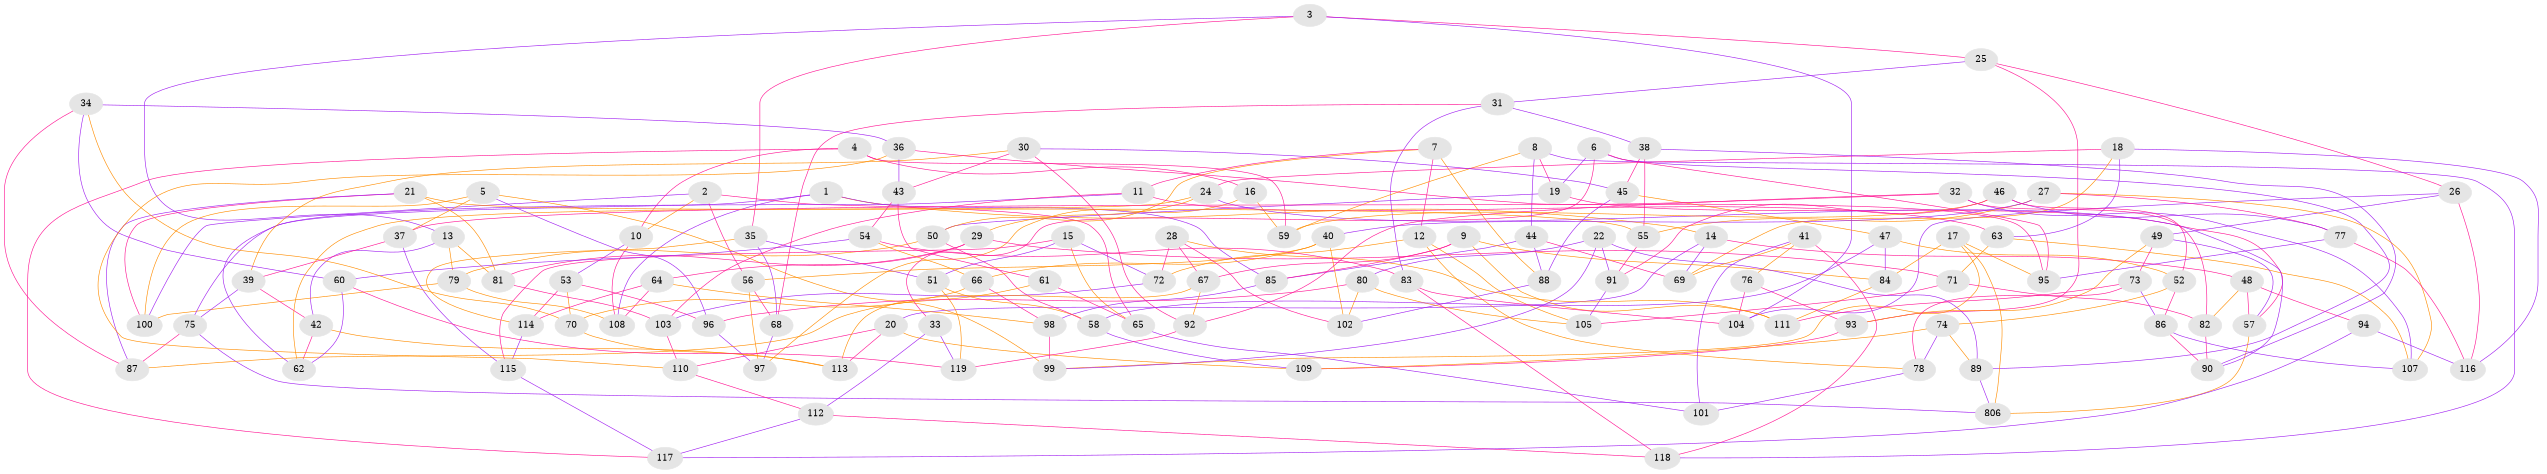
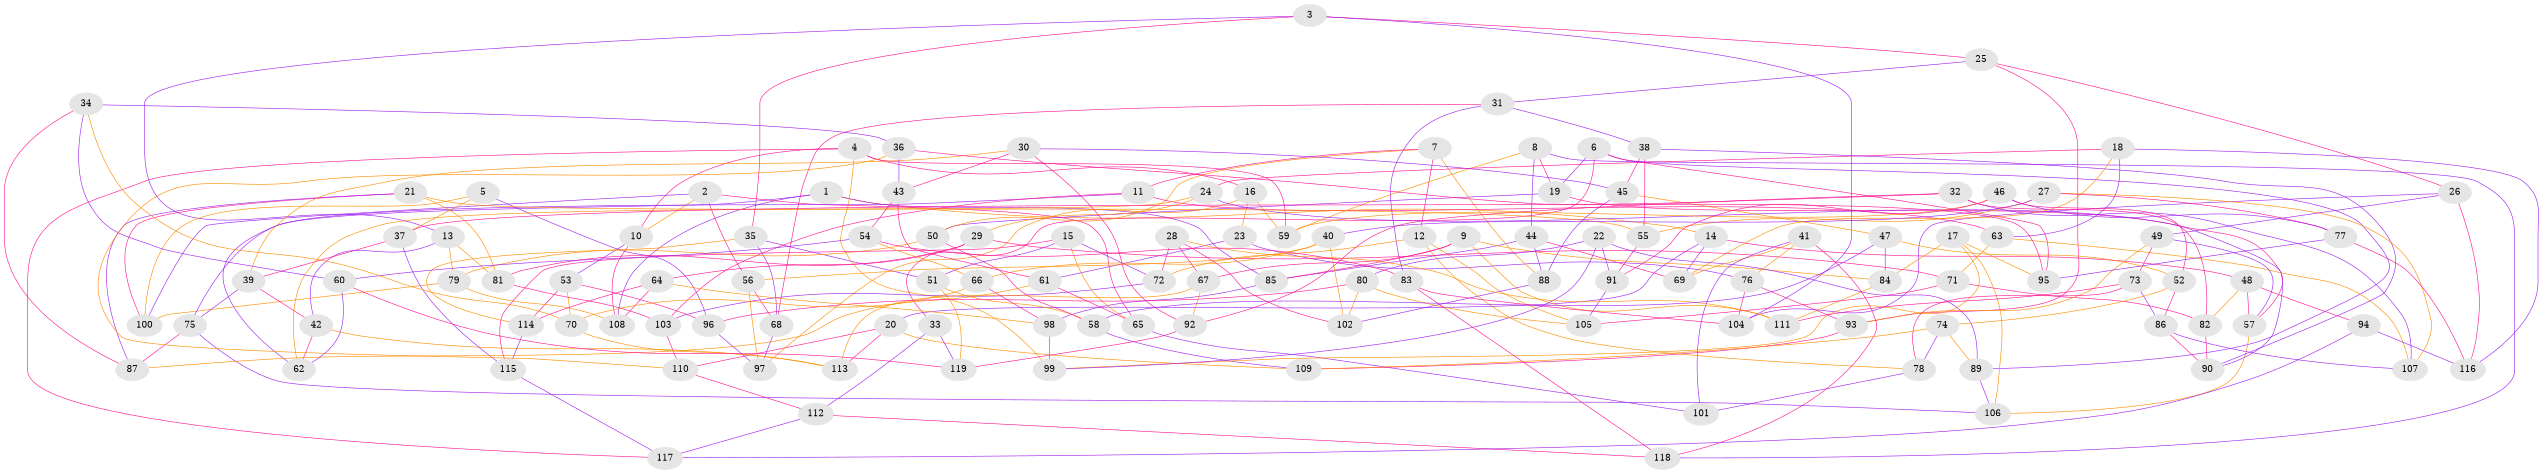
  graph {
    node [color=gray90 style=filled]
    edge [color=deeppink]
    1
    14
    62
    85
    108
    20
    48
    69
    98
    2
    10
    56
    65
    100
    53
    97
    68
    101
    3
    13
    25
    35
    104
    42
    79
    81
    26
    31
    93
    51
    114
    4
    16
    59
    117
+   23
    5
    37
    96
    99
    115
    39
    6
    19
    33
    89
    95
    50
    57
    112
    119
-   106 [label=806]
+   106
    7
    11
    12
    88
    63
    75
    103
    72
    78
    105
    58
    102
    8
    44
    118
    9
    67
    84
    111
    113
    92
    70
    107
    71
    87
    110
    109
    82
    94
    15
    61
    76
    17
    18
    24
    116
    29
    90
    21
    55
    91
    22
    80
    64
    49
    38
    83
    73
    27
    40
    77
    66
    28
    30
    43
    45
    54
    47
    32
    34
    36
    60
    41
    52
    46
    74
    86
    1 -- 14 [color=darkorange]
    1 -- 62 [color=purple]
    1 -- 85 [color=purple]
    1 -- 108 [color=purple]
    14 -- 20 [color=purple]
    14 -- 48
    14 -- 69 [color=purple]
    85 -- 98 [color=purple]
    20 -- 113
    20 -- 110
    20 -- 109 [color=darkorange]
    48 -- 57
    48 -- 82 [color=darkorange]
    48 -- 94
    98 -- 99
    2 -- 10 [color=darkorange]
    2 -- 56
    2 -- 65
    2 -- 100 [color=purple]
    10 -- 108
    10 -- 53 [color=purple]
    56 -- 97 [color=darkorange]
    56 -- 68
    65 -- 101 [color=purple]
    53 -- 114
    53 -- 96
    53 -- 70 [color=darkorange]
    68 -- 97 [color=purple]
    3 -- 13 [color=purple]
    3 -- 25
    3 -- 35
    3 -- 104 [color=purple]
    13 -- 42 [color=purple]
    13 -- 79 [color=darkorange]
    13 -- 81 [color=darkorange]
    25 -- 26
    25 -- 31 [color=purple]
    25 -- 93
    35 -- 68 [color=purple]
    35 -- 51 [color=purple]
    35 -- 114 [color=darkorange]
    42 -- 62
    42 -- 113 [color=darkorange]
    79 -- 108 [color=darkorange]
    79 -- 100 [color=darkorange]
    81 -- 103
    26 -- 104 [color=purple]
    26 -- 116
    26 -- 49 [color=purple]
    31 -- 68
    31 -- 38 [color=purple]
    31 -- 83 [color=purple]
    93 -- 109
    51 -- 119 [color=darkorange]
    51 -- 58 [color=darkorange]
    114 -- 115 [color=purple]
    4 -- 10
    4 -- 16
    4 -- 59
    4 -- 117
    16 -- 97 [color=darkorange]
    16 -- 59 [color=darkorange]
+   16 -- 23 [color=darkorange]
+   23 -- 61 [color=purple]
+   23 -- 76 [color=purple]
    5 -- 100 [color=darkorange]
    5 -- 37 [color=darkorange]
    5 -- 96 [color=purple]
-   5 -- 99 [color=darkorange]
+   4 -- 99 [color=darkorange]
    37 -- 115 [color=purple]
    37 -- 39
    96 -- 97 [color=purple]
    115 -- 117 [color=purple]
    39 -- 42
    39 -- 75 [color=purple]
    6 -- 19 [color=purple]
    6 -- 33
    6 -- 89 [color=purple]
    6 -- 95
    19 -- 50 [color=purple]
    19 -- 57
    33 -- 112 [color=purple]
    33 -- 119 [color=purple]
    89 -- 106 [color=purple]
    50 -- 79 [color=darkorange]
    50 -- 58
    57 -- 106 [color=darkorange]
    112 -- 117 [color=purple]
    112 -- 118
    7 -- 50 [color=darkorange]
    7 -- 11
    7 -- 12
    7 -- 88 [color=darkorange]
    11 -- 63
    11 -- 75 [color=purple]
    11 -- 103
    12 -- 72 [color=darkorange]
    12 -- 78 [color=darkorange]
    12 -- 105 [color=darkorange]
    88 -- 102 [color=purple]
    63 -- 107 [color=darkorange]
    63 -- 71 [color=darkorange]
    75 -- 106 [color=purple]
    75 -- 87
    103 -- 110
    72 -- 103 [color=purple]
    78 -- 101 [color=purple]
    58 -- 109 [color=purple]
    8 -- 59 [color=darkorange]
    8 -- 19
    8 -- 44 [color=purple]
    8 -- 118 [color=purple]
    44 -- 85 [color=purple]
    44 -- 69
    44 -- 88 [color=purple]
    9 -- 85
    9 -- 67
    9 -- 84 [color=darkorange]
    9 -- 111 [color=darkorange]
    67 -- 113 [color=darkorange]
    67 -- 92 [color=darkorange]
    84 -- 111 [color=darkorange]
    92 -- 119
    70 -- 113 [color=darkorange]
    71 -- 105
    71 -- 82
    110 -- 112
    82 -- 90
    94 -- 117 [color=purple]
    94 -- 116 [color=purple]
    15 -- 65 [color=darkorange]
    15 -- 51 [color=purple]
    15 -- 115
    15 -- 72 [color=purple]
    61 -- 65
    61 -- 87 [color=darkorange]
    76 -- 104
    76 -- 93
    17 -- 99 [color=darkorange]
    17 -- 95 [color=darkorange]
    17 -- 106 [color=darkorange]
    17 -- 84 [color=darkorange]
    18 -- 69 [color=darkorange]
    18 -- 63 [color=purple]
    18 -- 24
    18 -- 116 [color=purple]
    24 -- 62 [color=darkorange]
    24 -- 29 [color=darkorange]
    24 -- 90 [color=purple]
    29 -- 81
    29 -- 71
    29 -- 64
    21 -- 100
    21 -- 81 [color=darkorange]
    21 -- 87 [color=purple]
    21 -- 55 [color=darkorange]
    55 -- 91
    91 -- 105 [color=purple]
    22 -- 99 [color=purple]
    22 -- 89 [color=purple]
    22 -- 91 [color=purple]
    22 -- 80 [color=purple]
    80 -- 96
    80 -- 105 [color=darkorange]
    80 -- 102 [color=darkorange]
    64 -- 108
    64 -- 98 [color=darkorange]
    64 -- 114
    49 -- 93 [color=darkorange]
    49 -- 57 [color=purple]
    49 -- 73
    38 -- 90 [color=purple]
    38 -- 55
    38 -- 45
    83 -- 104
    83 -- 118
    73 -- 78
    73 -- 111
    73 -- 86 [color=purple]
    27 -- 107 [color=darkorange]
    27 -- 55 [color=darkorange]
    27 -- 40 [color=purple]
    27 -- 77
    40 -- 56 [color=darkorange]
    40 -- 102 [color=darkorange]
    40 -- 66 [color=darkorange]
    77 -- 95 [color=purple]
    77 -- 116
    66 -- 98
    66 -- 70 [color=darkorange]
    28 -- 72
    28 -- 102
    28 -- 67
    28 -- 111 [color=darkorange]
    30 -- 39 [color=darkorange]
    30 -- 92
    30 -- 43
    30 -- 45 [color=purple]
    43 -- 61
    43 -- 54
    45 -- 88 [color=purple]
    45 -- 47 [color=darkorange]
    54 -- 83
    54 -- 66 [color=darkorange]
    54 -- 60 [color=purple]
    47 -- 58 [color=purple]
    47 -- 84 [color=purple]
    47 -- 52 [color=darkorange]
    32 -- 37
    32 -- 92
    32 -- 107 [color=purple]
    32 -- 82
    34 -- 70 [color=darkorange]
    34 -- 87
    34 -- 36 [color=purple]
    34 -- 60 [color=purple]
    36 -- 95
    36 -- 110 [color=darkorange]
    36 -- 43 [color=purple]
    60 -- 62 [color=purple]
    60 -- 119
    41 -- 69 [color=darkorange]
    41 -- 101 [color=purple]
    41 -- 118
    41 -- 76 [color=darkorange]
    52 -- 74 [color=darkorange]
    52 -- 86
    46 -- 59 [color=darkorange]
    46 -- 91
    46 -- 77 [color=purple]
    46 -- 52
    74 -- 89 [color=darkorange]
    74 -- 78 [color=purple]
    74 -- 109 [color=darkorange]
    86 -- 107 [color=purple]
    86 -- 90
  }
